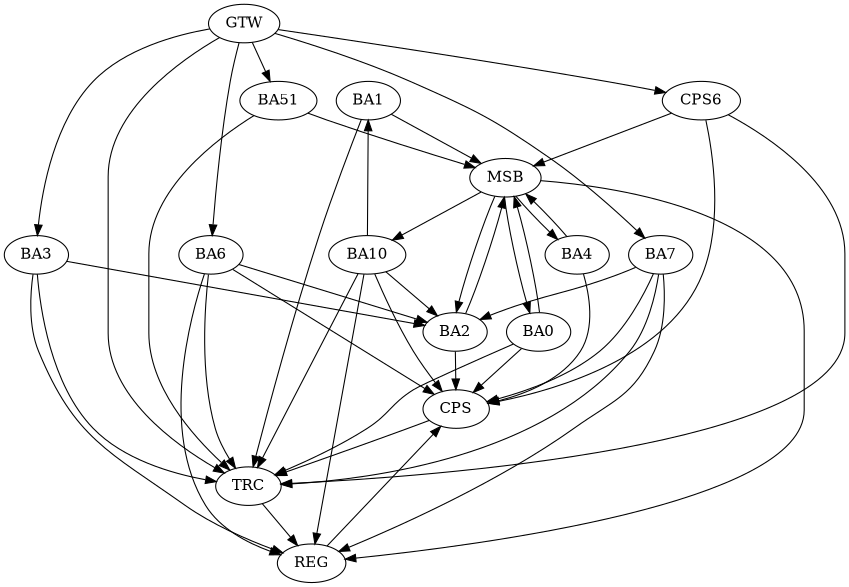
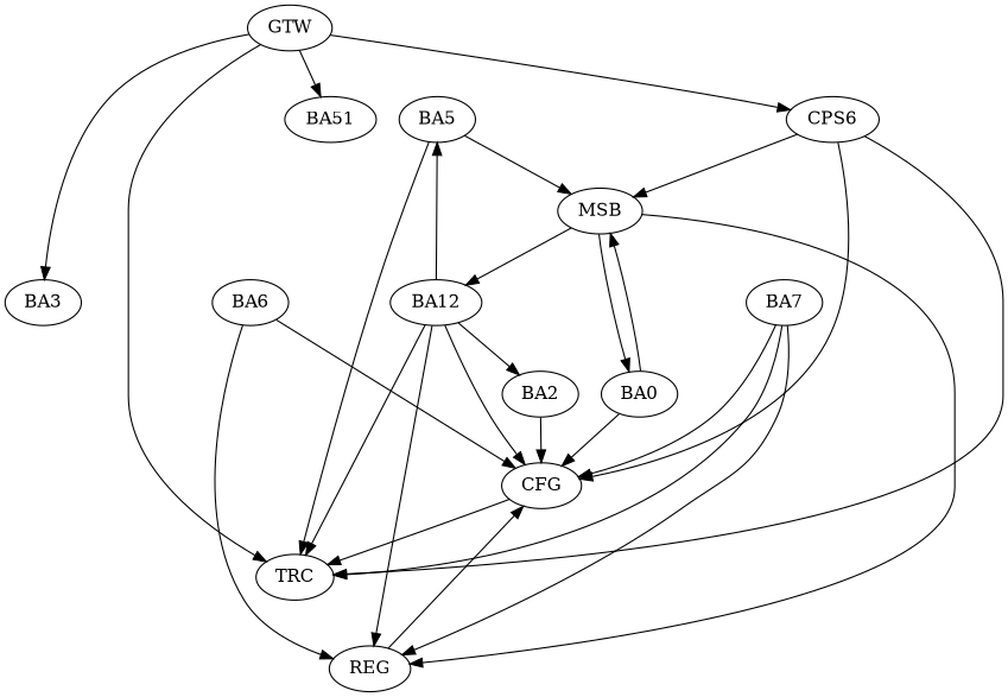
  strict digraph {
-   n1 [label=BA1]
+   n1 [label=BA5]
    n2 [label=MSB]
    n3 [label=TRC]
    n4 [label=BA2]
    n5 [label=REG]
-   n6 [label=BA4]
    n7 [label=BA0]
-   n8 [label=BA10]
-   n9 [label=CPS]
+   n8 [label=BA12]
+   n9 [label=CFG]
    n10 [label=BA3]
    n11 [label=BA6]
    n12 [label=BA7]
    n13 [label=BA51]
    n14 [label=CPS6]
    n15 [label=GTW]
    n1 -> n2
    n1 -> n3
-   n2 -> n4
    n2 -> n5
-   n2 -> n6
    n2 -> n7
    n2 -> n8
-   n3 -> n5
-   n4 -> n2
    n4 -> n9
    n5 -> n9
-   n6 -> n2
-   n6 -> n9
    n7 -> n2
-   n7 -> n3
    n7 -> n9
    n8 -> n1
    n8 -> n3
    n8 -> n4
    n8 -> n5
    n8 -> n9
    n9 -> n3
-   n10 -> n3
-   n10 -> n4
-   n10 -> n5
-   n11 -> n3
-   n11 -> n4
    n11 -> n5
    n11 -> n9
    n12 -> n3
-   n12 -> n4
    n12 -> n5
    n12 -> n9
-   n13 -> n2
-   n13 -> n3
    n14 -> n2
    n14 -> n3
    n14 -> n9
    n15 -> n3
    n15 -> n10
-   n15 -> n11
-   n15 -> n12
    n15 -> n13
    n15 -> n14
  }
